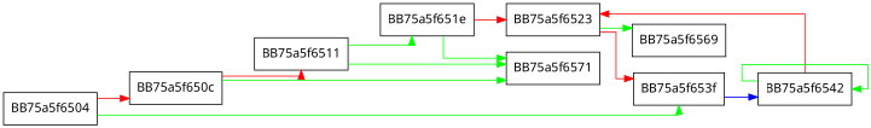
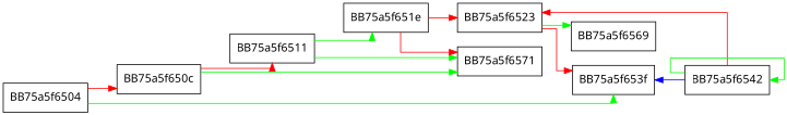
  digraph {
    fontname="Noto Sans"
    rankdir=LR
    splines=ortho
    node [fontname="Noto Sans" shape=box]
    edge [color=green fontname="Noto Sans"]
    BB75a5f6504
    BB75a5f650c
    BB75a5f653f
    BB75a5f6571
    BB75a5f6511
    BB75a5f651e
    BB75a5f6523
    BB75a5f6569
    BB75a5f6542
    BB75a5f6504 -> BB75a5f650c [color=red]
    BB75a5f6504 -> BB75a5f653f
    BB75a5f650c -> BB75a5f6571
    BB75a5f650c -> BB75a5f6511 [color=red]
-   BB75a5f653f -> BB75a5f6542 [color=blue]
+   BB75a5f6542 -> BB75a5f653f [color=blue]
    BB75a5f6511 -> BB75a5f6571
    BB75a5f6511 -> BB75a5f651e
-   BB75a5f651e -> BB75a5f6571
+   BB75a5f651e -> BB75a5f6571 [color=red]
    BB75a5f651e -> BB75a5f6523 [color=red]
    BB75a5f6523 -> BB75a5f653f [color=red]
    BB75a5f6523 -> BB75a5f6569
    BB75a5f6542 -> BB75a5f6523 [color=red]
    BB75a5f6542 -> BB75a5f6542
  }
